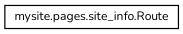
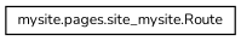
  digraph {
    rankdir=LR
    fontname=Nunito
-   n1 [color=black fillcolor=white fontname=Nunito fontsize=10 height=0.2 label="mysite.pages.site_info.Route" shape=record style=filled width=0.4]
+   n1 [color=black fillcolor=white fontname=Nunito fontsize=10 height=0.2 label="mysite.pages.site_mysite.Route" shape=record style=filled width=0.4]
  }
